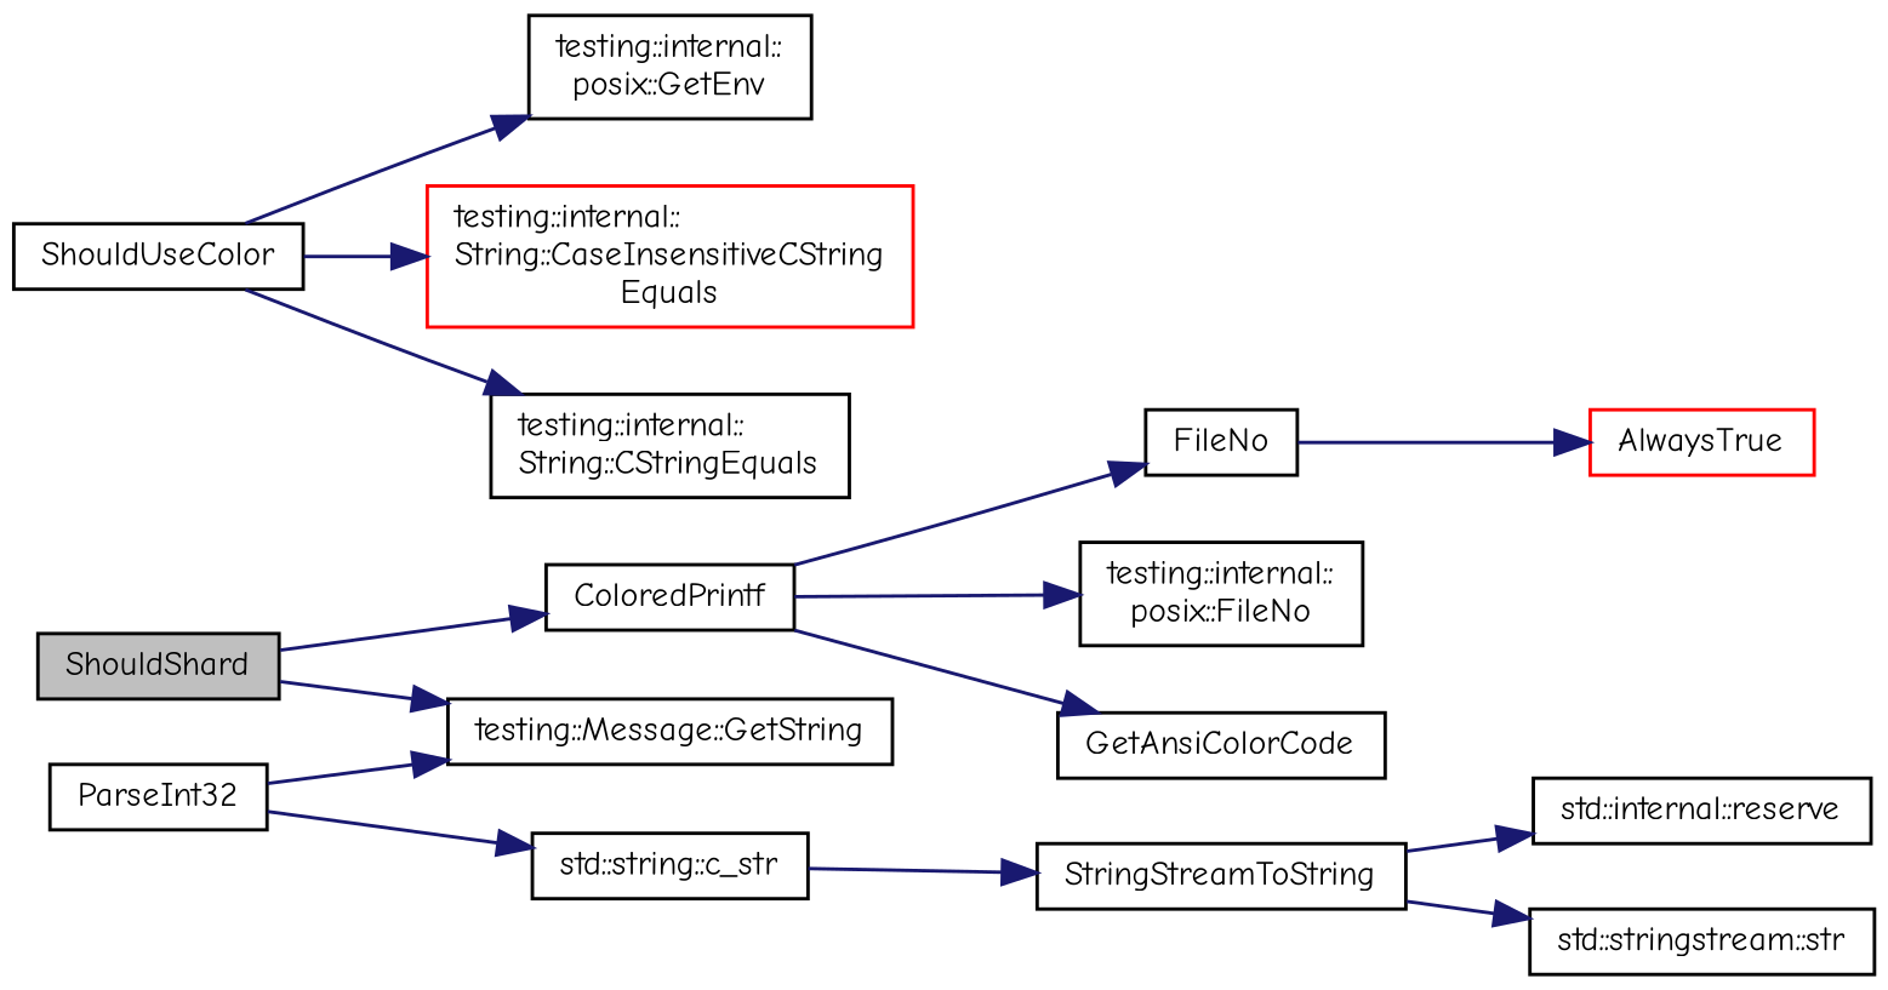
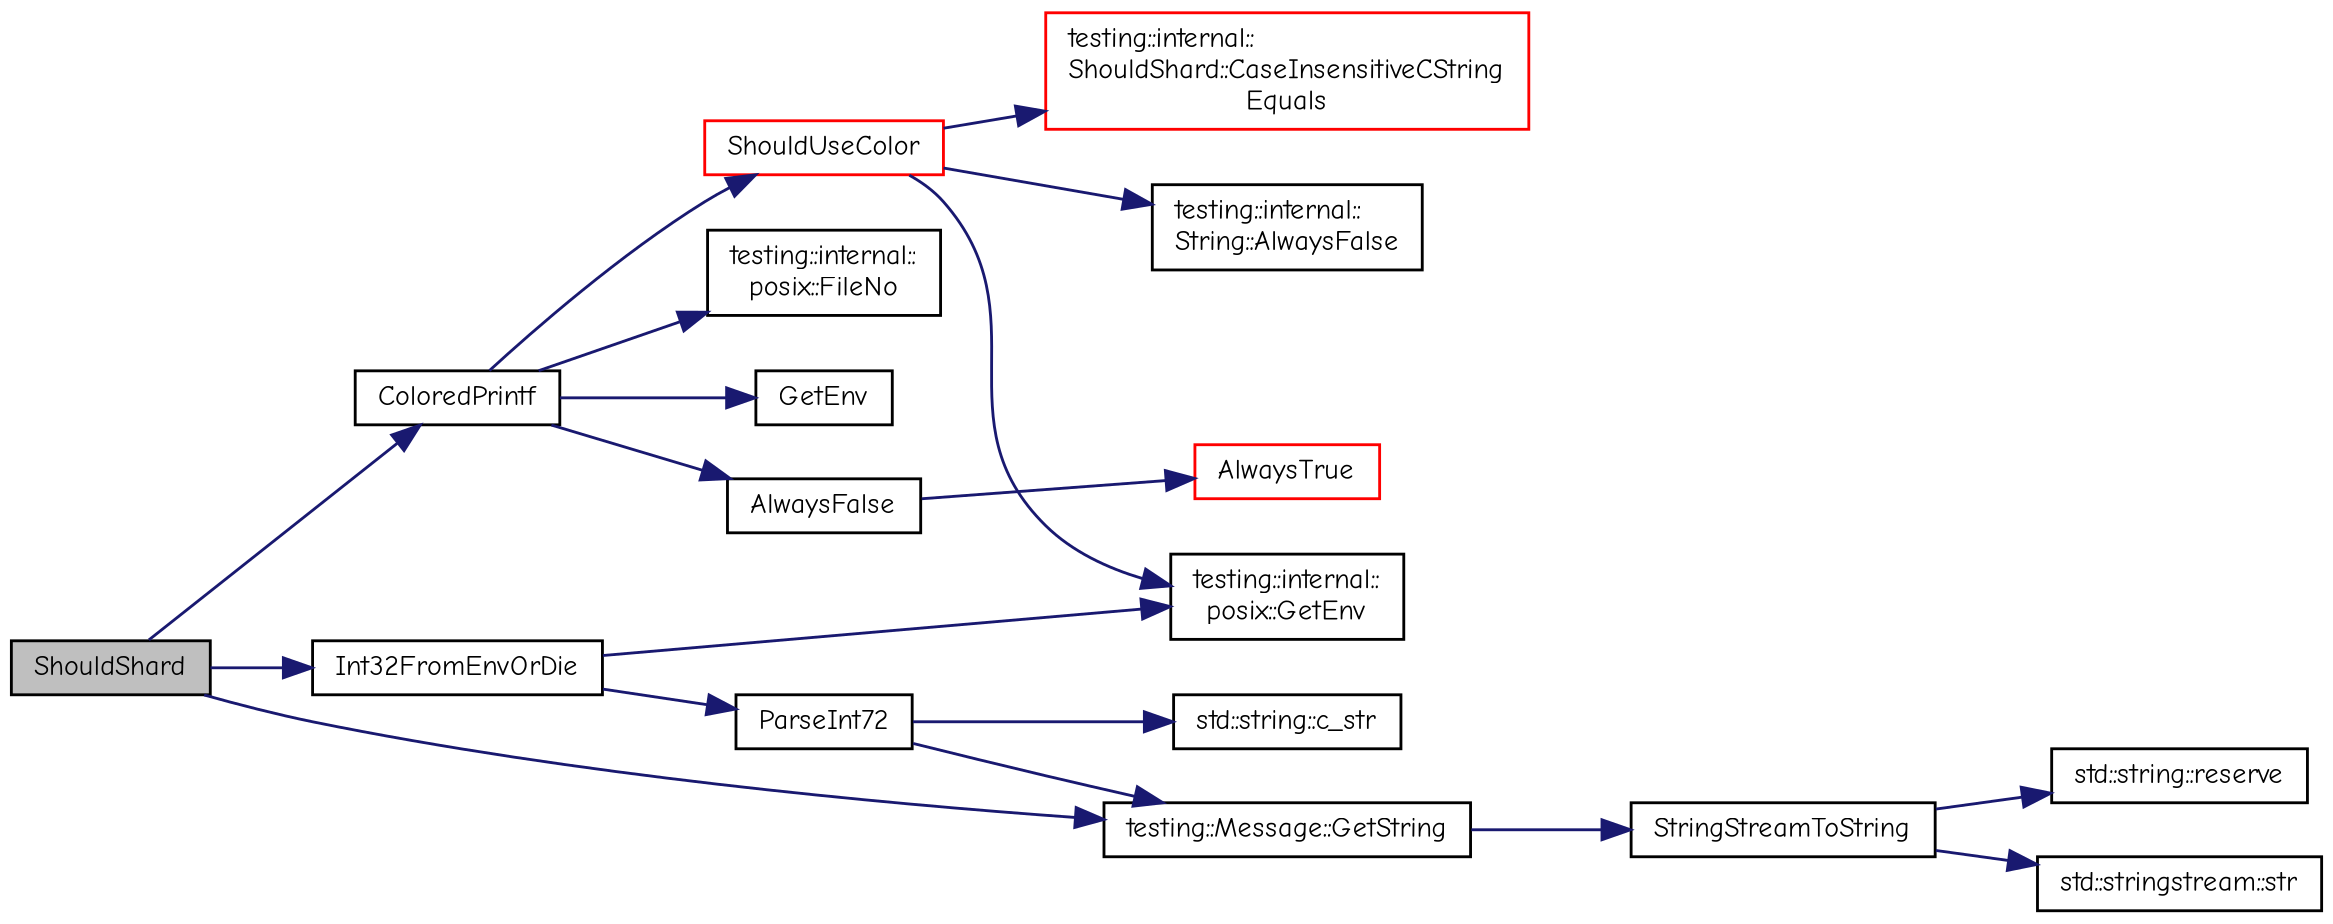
  digraph {
    fontname="Comic Neue"
    rankdir=LR
    node [color=black fontname="Comic Neue" fontsize=10 shape=record]
    edge [color=midnightblue fontname="Comic Neue" fontsize=10 labelfontname=Helvetica labelfontsize=10 style=solid]
    n1 [fillcolor=grey75 fontcolor=black height=0.2 label=ShouldShard style=filled width=0.4]
    n2 [height=0.2 label=ColoredPrintf width=0.4]
    n3 [height=0.2 label="testing::Message::GetString" width=0.4]
+   n4 [height=0.2 label=Int32FromEnvOrDie width=0.4]
    n5 [height=0.2 label="std::string::c_str" width=0.4]
-   n6 [height=0.2 label=FileNo width=0.4]
+   n6 [height=0.2 label=AlwaysFalse width=0.4]
    n7 [height=0.2 label="testing::internal::\lposix::FileNo" width=0.4]
-   n8 [height=0.2 label=GetAnsiColorCode width=0.4]
-   n9 [height=0.2 label=ShouldUseColor width=0.4]
+   n8 [height=0.2 label=GetEnv width=0.4]
+   n9 [color=red height=0.2 label=ShouldUseColor width=0.4]
    n10 [height=0.2 label=StringStreamToString width=0.4]
    n11 [height=0.2 label="testing::internal::\lposix::GetEnv" width=0.4]
-   n12 [height=0.2 label=ParseInt32 width=0.4]
+   n12 [height=0.2 label=ParseInt72 width=0.4]
    n13 [color=red height=0.2 label=AlwaysTrue width=0.4]
-   n14 [color=red height=0.2 label="testing::internal::\lString::CaseInsensitiveCString\lEquals" width=0.4]
-   n15 [height=0.2 label="testing::internal::\lString::CStringEquals" width=0.4]
-   n16 [height=0.2 label="std::internal::reserve" width=0.4]
+   n14 [color=red height=0.2 label="testing::internal::\lShouldShard::CaseInsensitiveCString\lEquals" width=0.4]
+   n15 [height=0.2 label="testing::internal::\lString::AlwaysFalse" width=0.4]
+   n16 [height=0.2 label="std::string::reserve" width=0.4]
    n17 [height=0.2 label="std::stringstream::str" width=0.4]
    n1 -> n2
    n1 -> n3
+   n1 -> n4
    n2 -> n6
    n2 -> n7
    n2 -> n8
-   n5 -> n10
+   n2 -> n9
+   n3 -> n10
+   n4 -> n11
+   n4 -> n12
    n6 -> n13
    n9 -> n11
    n9 -> n14
    n9 -> n15
    n10 -> n16
    n10 -> n17
    n12 -> n3
    n12 -> n5
  }
